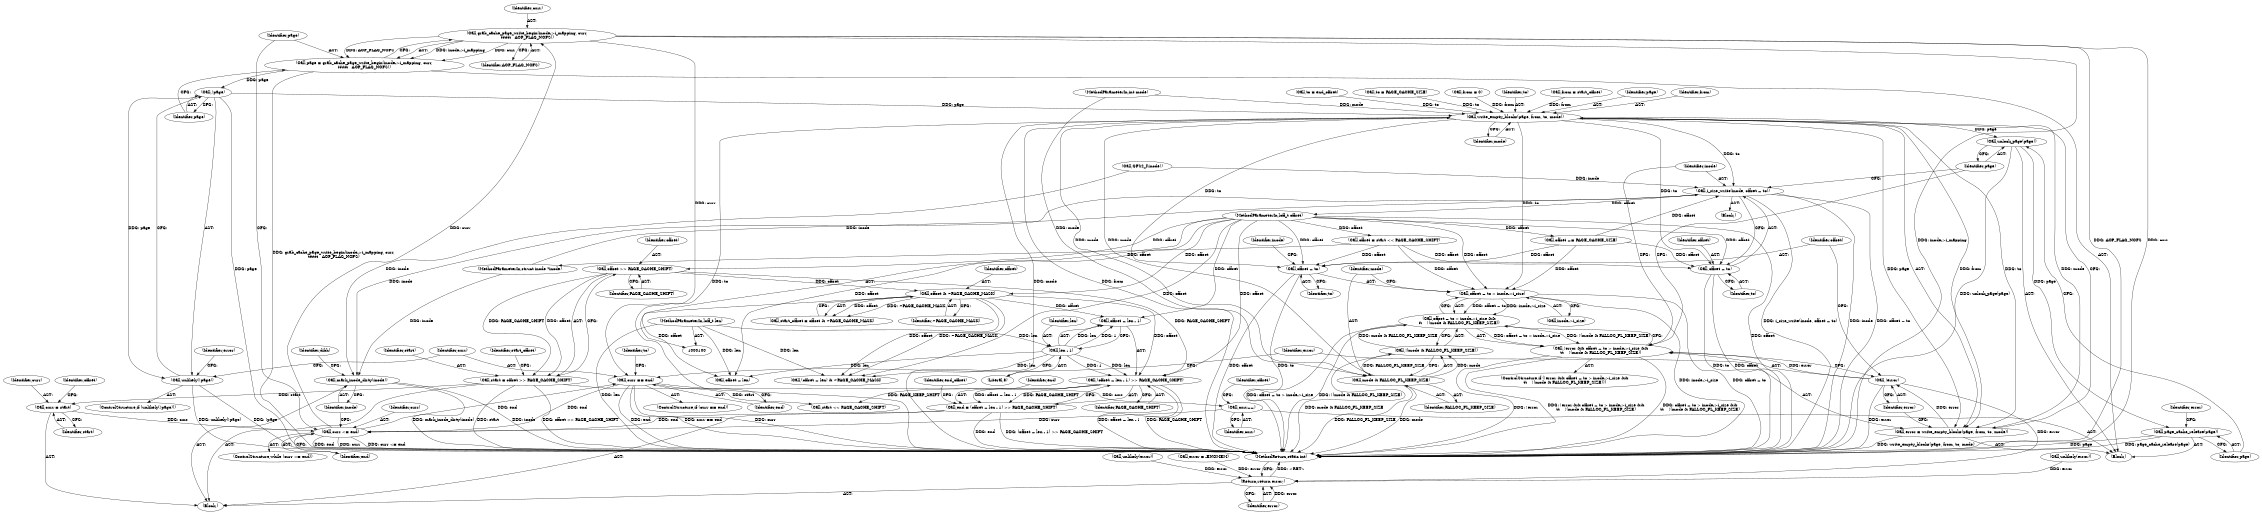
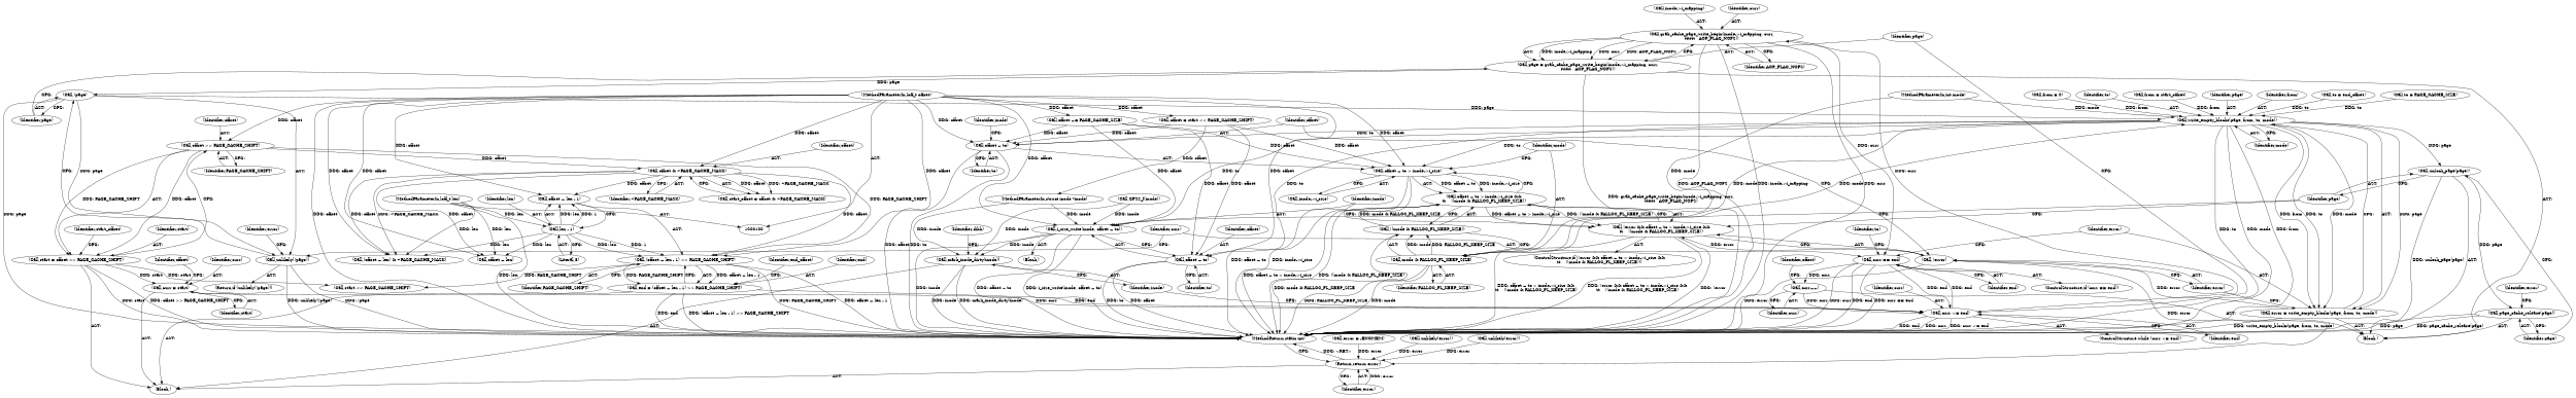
  digraph {
    n1 [label="(Call,grab_cache_page_write_begin(inode->i_mapping, curr,\n\t\t\t\t\t\t   AOP_FLAG_NOFS))"]
    n2 [label="(Call,curr == end)"]
    n3 [label="(Call,page = grab_cache_page_write_begin(inode->i_mapping, curr,\n\t\t\t\t\t\t   AOP_FLAG_NOFS))"]
    n4 [label="(MethodReturn,static int)"]
    n5 [label="(Identifier,AOP_FLAG_NOFS)"]
    n6 [label="(Call,curr <= end)"]
    n7 [label="(Call,curr++)"]
    n8 [label="(ControlStructure,if (curr == end))"]
    n9 [label="(Identifier,end)"]
    n10 [label="(Block,)"]
    n11 [label="(Call,!page)"]
    n12 [label="(Return,return error;)"]
    n13 [label="(ControlStructure,while (curr <= end))"]
    n14 [label="(Identifier,end)"]
    n15 [label="(Identifier,curr)"]
    n16 [label="(Call,curr = start)"]
    n17 [label="(Block,)"]
    n18 [label="(Identifier,start)"]
    n19 [label="(Call,start = offset >> PAGE_CACHE_SHIFT)"]
    n20 [label="(Call,offset >> PAGE_CACHE_SHIFT)"]
    n21 [label="(Call,start << PAGE_CACHE_SHIFT)"]
    n22 [label="(Call,(offset + len - 1) >> PAGE_CACHE_SHIFT)"]
    n23 [label="(Call,offset & ~PAGE_CACHE_MASK)"]
    n24 [label="(Identifier,PAGE_CACHE_SHIFT)"]
    n25 [label="(Call,end = (offset + len - 1) >> PAGE_CACHE_SHIFT)"]
    n26 [label="(Identifier,PAGE_CACHE_SHIFT)"]
    n27 [label="(Call,(offset + len) & ~PAGE_CACHE_MASK)"]
    n28 [label="(Call,offset + len - 1)"]
    n29 [label="(Call,offset + len)"]
    n30 [label="(Call,start_offset = offset & ~PAGE_CACHE_MASK)"]
    n31 [label="(Identifier,~PAGE_CACHE_MASK)"]
    n32 [label="(MethodParameterIn,loff_t offset)"]
    n33 [label="(Call,offset + to > inode->i_size)"]
    n34 [label="(Call,offset + to)"]
    n35 [label="(Call,i_size_write(inode, offset + to))"]
    n36 [label="(Call,offset + to)"]
    n37 [label="(Call,offset = start << PAGE_CACHE_SHIFT)"]
    n38 [label="(Call,offset += PAGE_CACHE_SIZE)"]
    1000100
    n40 [label="(Call,offset + to > inode->i_size &&\n\t\t    !(mode & FALLOC_FL_KEEP_SIZE))"]
    n41 [label="(Call,inode->i_size)"]
    n42 [label="(Identifier,to)"]
    n43 [label="(Call,mark_inode_dirty(inode))"]
    n44 [label="(Block,)"]
    n45 [label="(Identifier,to)"]
    n46 [label="(Call,len - 1)"]
    n47 [label="(MethodParameterIn,struct inode *inode)"]
    n48 [label="(Literal,8)"]
    n49 [label="(MethodParameterIn,loff_t len)"]
    n50 [label="(Call,unlikely(!page))"]
    n51 [label="(Call,write_empty_blocks(page, from, to, mode))"]
    n52 [label="(Identifier,page)"]
-   n53 [label="(ControlStructure,if (unlikely(!page)))"]
+   n53 [label="(Return,if (unlikely(!page)))"]
    n54 [label="(Call,error = write_empty_blocks(page, from, to, mode))"]
    n55 [label="(Call,mode & FALLOC_FL_KEEP_SIZE)"]
    n56 [label="(Call,unlock_page(page))"]
    n57 [label="(Identifier,mode)"]
    n58 [label="(Call,!error)"]
    n59 [label="(Call,!(mode & FALLOC_FL_KEEP_SIZE))"]
    n60 [label="(Identifier,FALLOC_FL_KEEP_SIZE)"]
    n61 [label="(Call,page_cache_release(page))"]
    n62 [label="(Identifier,page)"]
    n63 [label="(Call,!error && offset + to > inode->i_size &&\n\t\t    !(mode & FALLOC_FL_KEEP_SIZE))"]
    n64 [label="(Identifier,error)"]
    n65 [label="(ControlStructure,if (!error && offset + to > inode->i_size &&\n\t\t    !(mode & FALLOC_FL_KEEP_SIZE)))"]
    n66 [label="(Identifier,error)"]
    n67 [label="(Identifier,inode)"]
    n68 [label="(Identifier,page)"]
    n69 [label="(Identifier,page)"]
    n70 [label="(Identifier,start)"]
    n71 [label="(Call,from = 0)"]
    n72 [label="(Identifier,offset)"]
    n73 [label="(Identifier,to)"]
    n74 [label="(Call,error = -ENOMEM)"]
    n75 [label="(Identifier,offset)"]
    n76 [label="(Call,from = start_offset)"]
    n77 [label="(Identifier,inode)"]
    n78 [label="(MethodParameterIn,int mode)"]
    n79 [label="(Identifier,curr)"]
    n80 [label="(Identifier,offset)"]
    n81 [label="(Call,unlikely(error))"]
    n82 [label="(Identifier,to)"]
    n83 [label="(Identifier,error)"]
    n84 [label="(Identifier,start_offset)"]
    n85 [label="(Identifier,error)"]
    n86 [label="(Call,unlikely(error))"]
    n87 [label="(Identifier,offset)"]
    n88 [label="(Identifier,page)"]
    n89 [label="(Identifier,len)"]
    n90 [label="(Identifier,inode)"]
    n91 [label="(Identifier,from)"]
    n92 [label="(Identifier,error)"]
+   n93 [label="(Call,inode->i_mapping)"]
    n94 [label="(Identifier,mode)"]
    n95 [label="(Call,to = end_offset)"]
    n96 [label="(Call,GFS2_I(inode))"]
    n97 [label="(Identifier,end_offset)"]
    n98 [label="(Identifier,curr)"]
    n99 [label="(Identifier,dibh)"]
    n100 [label="(Identifier,curr)"]
    n101 [label="(Identifier,offset)"]
    n102 [label="(Identifier,curr)"]
    n103 [label="(Call,to = PAGE_CACHE_SIZE)"]
    n104 [label="(Identifier,end)"]
    n105 [label="(Identifier,offset)"]
    n1 -> n2 [label="DDG: curr"]
    n1 -> n3 [label="AST: "]
    n1 -> n3 [label="DDG: inode->i_mapping"]
    n1 -> n3 [label="DDG: curr"]
    n1 -> n3 [label="DDG: AOP_FLAG_NOFS"]
    n1 -> n4 [label="DDG: AOP_FLAG_NOFS"]
    n1 -> n4 [label="DDG: curr"]
    n1 -> n4 [label="DDG: inode->i_mapping"]
    n1 -> n5 [label="CFG: "]
    n2 -> n4 [label="DDG: curr"]
    n2 -> n4 [label="DDG: end"]
    n2 -> n4 [label="DDG: curr == end"]
    n2 -> n6 [label="DDG: end"]
    n2 -> n7 [label="DDG: curr"]
    n2 -> n8 [label="AST: "]
    n2 -> n9 [label="CFG: "]
    n3 -> n1 [label="CFG: "]
    n3 -> n4 [label="DDG: grab_cache_page_write_begin(inode->i_mapping, curr,\n\t\t\t\t\t\t   AOP_FLAG_NOFS)"]
    n3 -> n10 [label="AST: "]
    n3 -> n11 [label="DDG: page"]
    n4 -> n12 [label="CFG: "]
    n5 -> n1 [label="AST: "]
    n6 -> n1 [label="DDG: curr"]
    n6 -> n2 [label="DDG: end"]
    n6 -> n4 [label="DDG: curr <= end"]
    n6 -> n4 [label="DDG: end"]
    n6 -> n4 [label="DDG: curr"]
    n6 -> n13 [label="AST: "]
    n6 -> n14 [label="CFG: "]
    n7 -> n6 [label="DDG: curr"]
    n7 -> n10 [label="AST: "]
    n7 -> n15 [label="CFG: "]
    n9 -> n2 [label="AST: "]
    n11 -> n4 [label="DDG: page"]
    n11 -> n50 [label="AST: "]
    n11 -> n50 [label="DDG: page"]
    n11 -> n51 [label="DDG: page"]
    n11 -> n52 [label="CFG: "]
    n12 -> n4 [label="DDG: <RET>"]
    n12 -> n17 [label="AST: "]
    n12 -> n66 [label="CFG: "]
    n14 -> n6 [label="AST: "]
    n15 -> n7 [label="AST: "]
    n16 -> n6 [label="DDG: curr"]
    n16 -> n17 [label="AST: "]
    n16 -> n18 [label="CFG: "]
    n18 -> n16 [label="AST: "]
    n19 -> n4 [label="DDG: start"]
    n19 -> n4 [label="DDG: offset >> PAGE_CACHE_SHIFT"]
    n19 -> n16 [label="DDG: start"]
    n19 -> n17 [label="AST: "]
    n19 -> n20 [label="CFG: "]
    n19 -> n21 [label="DDG: start"]
    n20 -> n19 [label="AST: "]
    n20 -> n19 [label="DDG: offset"]
    n20 -> n19 [label="DDG: PAGE_CACHE_SHIFT"]
    n20 -> n22 [label="DDG: PAGE_CACHE_SHIFT"]
    n20 -> n23 [label="DDG: offset"]
    n20 -> n24 [label="CFG: "]
    n22 -> n4 [label="DDG: offset + len - 1"]
    n22 -> n4 [label="DDG: PAGE_CACHE_SHIFT"]
-   n22 -> n21 [label="DDG: PAGE_KEEP_SHIFT"]
+   n22 -> n21 [label="DDG: PAGE_CACHE_SHIFT"]
    n22 -> n25 [label="AST: "]
    n22 -> n25 [label="DDG: offset + len - 1"]
    n22 -> n25 [label="DDG: PAGE_CACHE_SHIFT"]
    n22 -> n26 [label="CFG: "]
    n23 -> n22 [label="DDG: offset"]
    n23 -> n27 [label="DDG: offset"]
    n23 -> n27 [label="DDG: ~PAGE_CACHE_MASK"]
    n23 -> n28 [label="DDG: offset"]
    n23 -> n29 [label="DDG: offset"]
    n23 -> n30 [label="AST: "]
    n23 -> n30 [label="DDG: offset"]
    n23 -> n30 [label="DDG: ~PAGE_CACHE_MASK"]
    n23 -> n31 [label="CFG: "]
    n24 -> n20 [label="AST: "]
    n25 -> n4 [label="DDG: end"]
    n25 -> n4 [label="DDG: (offset + len - 1) >> PAGE_CACHE_SHIFT"]
    n25 -> n6 [label="DDG: end"]
    n25 -> n17 [label="AST: "]
    n25 -> n22 [label="CFG: "]
    n26 -> n22 [label="AST: "]
    n28 -> n22 [label="AST: "]
    n28 -> n46 [label="CFG: "]
    n30 -> n23 [label="CFG: "]
    n31 -> n23 [label="AST: "]
    n32 -> n4 [label="DDG: offset"]
    n32 -> n20 [label="DDG: offset"]
    n32 -> n22 [label="DDG: offset"]
    n32 -> n23 [label="DDG: offset"]
    n32 -> n27 [label="DDG: offset"]
    n32 -> n28 [label="DDG: offset"]
    n32 -> n29 [label="DDG: offset"]
    n32 -> n33 [label="DDG: offset"]
    n32 -> n34 [label="DDG: offset"]
-   n35 -> n32 [label="DDG: offset"]
+   n32 -> n35 [label="DDG: offset"]
    n32 -> n36 [label="DDG: offset"]
    n32 -> n37 [label="DDG: offset"]
    n32 -> n38 [label="DDG: offset"]
    n32 -> 1000100 [label="AST: "]
    n33 -> n4 [label="DDG: offset + to"]
    n33 -> n4 [label="DDG: inode->i_size"]
    n33 -> n40 [label="AST: "]
    n33 -> n40 [label="DDG: offset + to"]
    n33 -> n40 [label="DDG: inode->i_size"]
    n33 -> n41 [label="CFG: "]
    n34 -> n4 [label="DDG: offset"]
    n34 -> n4 [label="DDG: to"]
    n34 -> n33 [label="AST: "]
    n34 -> n42 [label="CFG: "]
    n35 -> n4 [label="DDG: inode"]
    n35 -> n4 [label="DDG: offset + to"]
    n35 -> n4 [label="DDG: i_size_write(inode, offset + to)"]
    n35 -> n36 [label="CFG: "]
    n35 -> n43 [label="DDG: inode"]
    n35 -> n44 [label="AST: "]
    n36 -> n4 [label="DDG: offset"]
    n36 -> n4 [label="DDG: to"]
    n36 -> n35 [label="AST: "]
    n36 -> n45 [label="CFG: "]
    n37 -> n33 [label="DDG: offset"]
    n37 -> n34 [label="DDG: offset"]
    n37 -> n36 [label="DDG: offset"]
    n37 -> n47 [label="DDG: offset"]
    n38 -> n33 [label="DDG: offset"]
    n38 -> n34 [label="DDG: offset"]
    n38 -> n35 [label="DDG: offset"]
    n38 -> n36 [label="DDG: offset"]
    n40 -> n4 [label="DDG: !(mode & FALLOC_FL_KEEP_SIZE)"]
    n40 -> n4 [label="DDG: offset + to > inode->i_size"]
    n40 -> n33 [label="CFG: "]
    n40 -> n59 [label="CFG: "]
    n40 -> n63 [label="AST: "]
    n40 -> n63 [label="DDG: offset + to > inode->i_size"]
    n40 -> n63 [label="DDG: !(mode & FALLOC_FL_KEEP_SIZE)"]
    n41 -> n33 [label="AST: "]
    n42 -> n34 [label="AST: "]
    n43 -> n4 [label="DDG: mark_inode_dirty(inode)"]
    n43 -> n4 [label="DDG: inode"]
    n43 -> n17 [label="AST: "]
    n43 -> n67 [label="CFG: "]
    n45 -> n36 [label="AST: "]
    n46 -> n22 [label="DDG: len"]
    n46 -> n22 [label="DDG: 1"]
    n46 -> n27 [label="DDG: len"]
    n46 -> n28 [label="AST: "]
    n46 -> n28 [label="DDG: len"]
    n46 -> n28 [label="DDG: 1"]
    n46 -> n29 [label="DDG: len"]
    n46 -> n48 [label="CFG: "]
    n47 -> n35 [label="DDG: inode"]
    n47 -> n43 [label="DDG: inode"]
    n48 -> n46 [label="AST: "]
    n49 -> n4 [label="DDG: len"]
    n49 -> n27 [label="DDG: len"]
    n49 -> n29 [label="DDG: len"]
    n49 -> 1000100 [label="AST: "]
    n49 -> n46 [label="DDG: len"]
    n50 -> n4 [label="DDG: unlikely(!page)"]
    n50 -> n4 [label="DDG: !page"]
    n50 -> n11 [label="CFG: "]
    n50 -> n53 [label="AST: "]
    n51 -> n4 [label="DDG: to"]
    n51 -> n4 [label="DDG: mode"]
    n51 -> n4 [label="DDG: from"]
    n51 -> n33 [label="DDG: to"]
    n51 -> n34 [label="DDG: to"]
    n51 -> n35 [label="DDG: to"]
    n51 -> n36 [label="DDG: to"]
    n51 -> n54 [label="AST: "]
    n51 -> n54 [label="DDG: page"]
    n51 -> n54 [label="DDG: from"]
    n51 -> n54 [label="DDG: to"]
    n51 -> n54 [label="DDG: mode"]
    n51 -> n55 [label="DDG: mode"]
    n51 -> n56 [label="DDG: page"]
    n51 -> n57 [label="CFG: "]
    n52 -> n3 [label="CFG: "]
    n52 -> n11 [label="AST: "]
    n54 -> n4 [label="DDG: write_empty_blocks(page, from, to, mode)"]
    n54 -> n10 [label="AST: "]
    n54 -> n51 [label="CFG: "]
    n54 -> n58 [label="DDG: error"]
    n55 -> n4 [label="DDG: FALLOC_FL_KEEP_SIZE"]
    n55 -> n4 [label="DDG: mode"]
    n55 -> n51 [label="DDG: mode"]
    n55 -> n59 [label="AST: "]
    n55 -> n59 [label="DDG: mode"]
    n55 -> n59 [label="DDG: FALLOC_FL_KEEP_SIZE"]
    n55 -> n60 [label="AST: "]
    n56 -> n4 [label="DDG: unlock_page(page)"]
    n56 -> n10 [label="AST: "]
    n56 -> n61 [label="DDG: page"]
    n56 -> n62 [label="CFG: "]
    n57 -> n51 [label="AST: "]
    n58 -> n4 [label="DDG: error"]
    n58 -> n12 [label="DDG: error"]
    n58 -> n63 [label="AST: "]
    n58 -> n63 [label="DDG: error"]
    n58 -> n64 [label="CFG: "]
    n59 -> n4 [label="DDG: mode & FALLOC_FL_KEEP_SIZE"]
    n59 -> n40 [label="AST: "]
    n59 -> n40 [label="DDG: mode & FALLOC_FL_KEEP_SIZE"]
    n59 -> n55 [label="CFG: "]
    n60 -> n55 [label="AST: "]
    n61 -> n4 [label="DDG: page"]
    n61 -> n4 [label="DDG: page_cache_release(page)"]
    n61 -> n10 [label="AST: "]
    n61 -> n68 [label="CFG: "]
    n62 -> n35 [label="CFG: "]
    n62 -> n56 [label="AST: "]
    n62 -> n63 [label="CFG: "]
    n63 -> n4 [label="DDG: offset + to > inode->i_size &&\n\t\t    !(mode & FALLOC_FL_KEEP_SIZE)"]
    n63 -> n4 [label="DDG: !error"]
    n63 -> n4 [label="DDG: !error && offset + to > inode->i_size &&\n\t\t    !(mode & FALLOC_FL_KEEP_SIZE)"]
    n63 -> n40 [label="CFG: "]
    n63 -> n58 [label="CFG: "]
    n63 -> n65 [label="AST: "]
    n64 -> n54 [label="CFG: "]
    n64 -> n58 [label="AST: "]
    n66 -> n12 [label="AST: "]
    n66 -> n12 [label="DDG: error"]
    n67 -> n6 [label="CFG: "]
    n67 -> n43 [label="AST: "]
    n68 -> n56 [label="CFG: "]
    n68 -> n61 [label="AST: "]
    n69 -> n3 [label="AST: "]
    n69 -> n6 [label="CFG: "]
    n70 -> n19 [label="AST: "]
    n71 -> n51 [label="DDG: from"]
    n72 -> n23 [label="AST: "]
    n73 -> n51 [label="AST: "]
    n74 -> n12 [label="DDG: error"]
    n75 -> n7 [label="CFG: "]
    n76 -> n51 [label="DDG: from"]
    n77 -> n34 [label="CFG: "]
    n78 -> n51 [label="DDG: mode"]
    n78 -> n55 [label="DDG: mode"]
    n79 -> n6 [label="AST: "]
    n80 -> n16 [label="CFG: "]
    n81 -> n12 [label="DDG: error"]
    n82 -> n2 [label="CFG: "]
    n83 -> n61 [label="CFG: "]
    n84 -> n19 [label="CFG: "]
    n85 -> n50 [label="CFG: "]
    n86 -> n12 [label="DDG: error"]
    n87 -> n36 [label="AST: "]
    n88 -> n51 [label="AST: "]
    n89 -> n46 [label="AST: "]
    n90 -> n35 [label="AST: "]
    n90 -> n63 [label="CFG: "]
    n91 -> n51 [label="AST: "]
    n92 -> n2 [label="CFG: "]
    n92 -> n54 [label="AST: "]
+   n93 -> n1 [label="AST: "]
    n94 -> n33 [label="CFG: "]
    n94 -> n55 [label="AST: "]
    n95 -> n51 [label="DDG: to"]
    n96 -> n35 [label="DDG: inode"]
    n96 -> n43 [label="DDG: inode"]
    n97 -> n25 [label="CFG: "]
    n98 -> n1 [label="AST: "]
    n99 -> n43 [label="CFG: "]
    n100 -> n2 [label="AST: "]
    n100 -> n50 [label="CFG: "]
    n101 -> n20 [label="AST: "]
    n102 -> n16 [label="AST: "]
    n103 -> n51 [label="DDG: to"]
    n104 -> n25 [label="AST: "]
    n105 -> n34 [label="AST: "]
    n105 -> n58 [label="CFG: "]
  }
